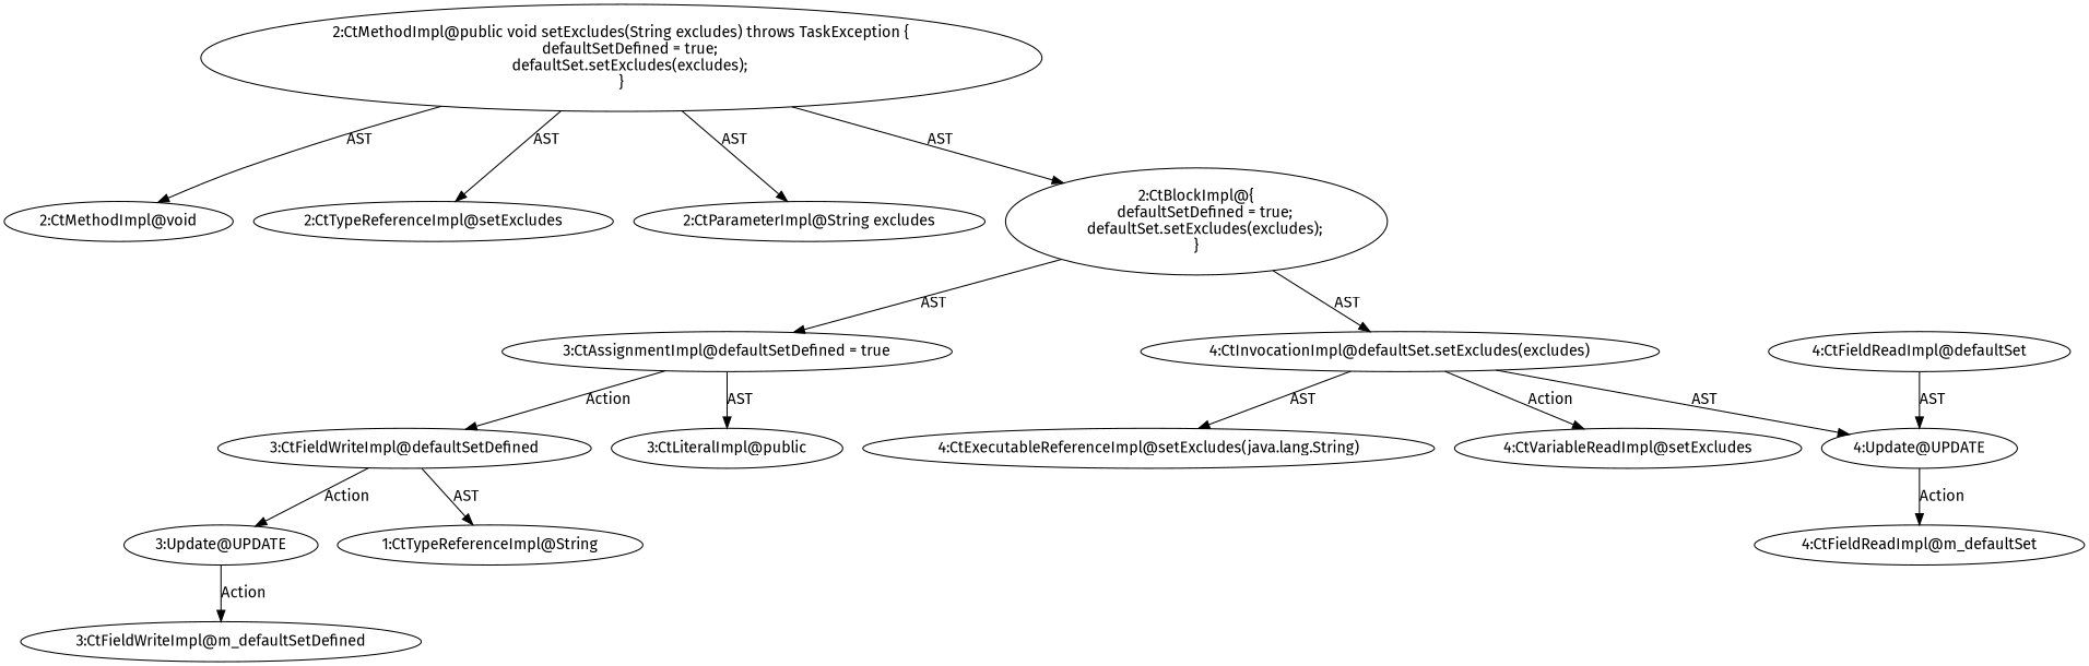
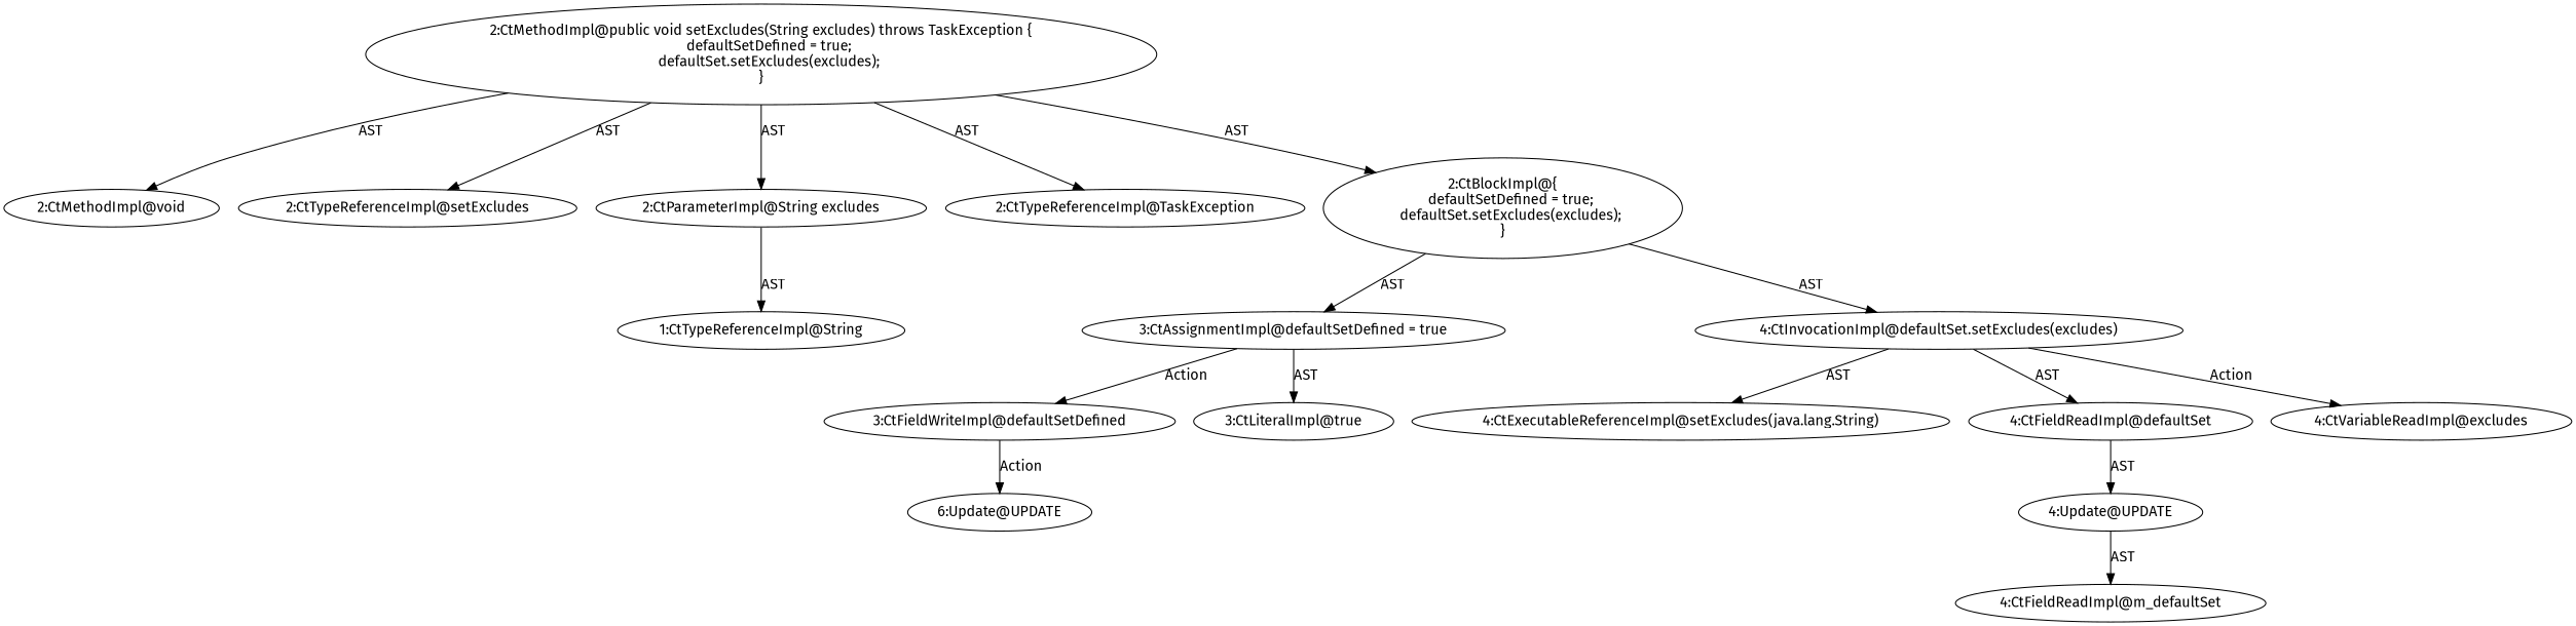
  digraph {
    fontname="Fira Sans"
    node [fontname="Fira Sans" shape=ellipse]
    edge [fontname="Fira Sans"]
    n1 [label="2:CtMethodImpl@void"]
    n2 [label="2:CtTypeReferenceImpl@setExcludes"]
    n3 [label="2:CtParameterImpl@String excludes"]
    n4 [label="1:CtTypeReferenceImpl@String"]
+   n5 [label="2:CtTypeReferenceImpl@TaskException"]
    n6 [label="3:CtFieldWriteImpl@defaultSetDefined"]
-   n7 [label="3:Update@UPDATE"]
-   n8 [label="3:CtFieldWriteImpl@m_defaultSetDefined"]
-   n9 [label="3:CtLiteralImpl@public"]
+   n7 [label="6:Update@UPDATE"]
+   n9 [label="3:CtLiteralImpl@true"]
    n10 [label="3:CtAssignmentImpl@defaultSetDefined = true"]
    n11 [label="4:CtExecutableReferenceImpl@setExcludes(java.lang.String)"]
    n12 [label="4:CtFieldReadImpl@defaultSet"]
    n13 [label="4:Update@UPDATE"]
    n14 [label="4:CtFieldReadImpl@m_defaultSet"]
-   n15 [label="4:CtVariableReadImpl@setExcludes"]
+   n15 [label="4:CtVariableReadImpl@excludes"]
    n16 [label="4:CtInvocationImpl@defaultSet.setExcludes(excludes)"]
    n17 [label="2:CtBlockImpl@\{\n    defaultSetDefined = true;\n    defaultSet.setExcludes(excludes);\n\}"]
    n18 [label="2:CtMethodImpl@public void setExcludes(String excludes) throws TaskException \{\n    defaultSetDefined = true;\n    defaultSet.setExcludes(excludes);\n\}"]
-   n6 -> n4 [label=AST]
+   n3 -> n4 [label=AST]
    n6 -> n7 [label=Action]
-   n7 -> n8 [label=Action]
    n10 -> n6 [label=Action]
    n10 -> n9 [label=AST]
    n12 -> n13 [label=AST]
-   n13 -> n14 [label=Action]
+   n13 -> n14 [label=AST]
    n16 -> n11 [label=AST]
-   n16 -> n13 [label=AST]
+   n16 -> n12 [label=AST]
    n16 -> n15 [label=Action]
    n17 -> n10 [label=AST]
    n17 -> n16 [label=AST]
    n18 -> n1 [label=AST]
    n18 -> n2 [label=AST]
    n18 -> n3 [label=AST]
+   n18 -> n5 [label=AST]
    n18 -> n17 [label=AST]
  }
